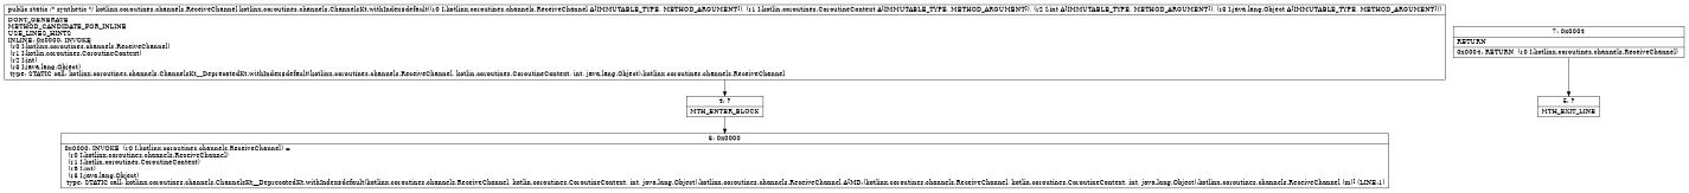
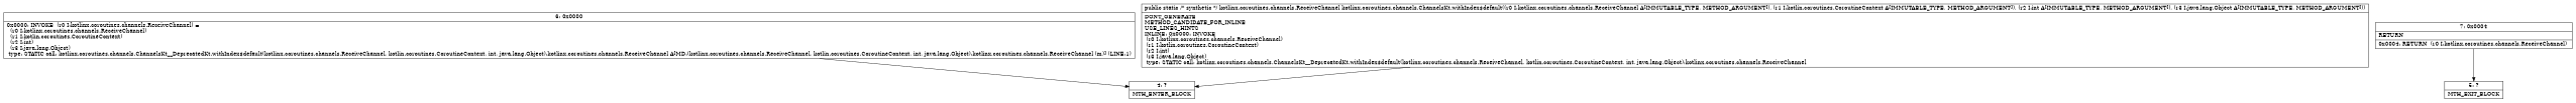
  digraph {
    node [shape=record]
    n1 [label="{4\:\ ?|MTH_ENTER_BLOCK\l}"]
-   n2 [label="{6\:\ 0x0000|0x0000: INVOKE  (r0 I:kotlinx.coroutines.channels.ReceiveChannel) = \l  (r0 I:kotlinx.coroutines.channels.ReceiveChannel)\l  (r1 I:kotlin.coroutines.CoroutineContext)\l  (r9 I:int)\l  (r3 I:java.lang.Object)\l type: STATIC call: kotlinx.coroutines.channels.ChannelsKt__DeprecatedKt.withIndex$default(kotlinx.coroutines.channels.ReceiveChannel, kotlin.coroutines.CoroutineContext, int, java.lang.Object):kotlinx.coroutines.channels.ReceiveChannel A[MD:(kotlinx.coroutines.channels.ReceiveChannel, kotlin.coroutines.CoroutineContext, int, java.lang.Object):kotlinx.coroutines.channels.ReceiveChannel (m)] (LINE:1)\l}"]
+   n2 [label="{6\:\ 0x0000|0x0000: INVOKE  (r0 I:kotlinx.coroutines.channels.ReceiveChannel) = \l  (r0 I:kotlinx.coroutines.channels.ReceiveChannel)\l  (r1 I:kotlin.coroutines.CoroutineContext)\l  (r2 I:int)\l  (r3 I:java.lang.Object)\l type: STATIC call: kotlinx.coroutines.channels.ChannelsKt__DeprecatedKt.withIndex$default(kotlinx.coroutines.channels.ReceiveChannel, kotlin.coroutines.CoroutineContext, int, java.lang.Object):kotlinx.coroutines.channels.ReceiveChannel A[MD:(kotlinx.coroutines.channels.ReceiveChannel, kotlin.coroutines.CoroutineContext, int, java.lang.Object):kotlinx.coroutines.channels.ReceiveChannel (m)] (LINE:1)\l}"]
    n3 [label="{7\:\ 0x0004|RETURN\l|0x0004: RETURN  (r0 I:kotlinx.coroutines.channels.ReceiveChannel) \l}"]
-   n4 [label="{5\:\ ?|MTH_EXIT_LINE\l}"]
+   n4 [label="{5\:\ ?|MTH_EXIT_BLOCK\l}"]
    n5 [label="{public static \/* synthetic *\/ kotlinx.coroutines.channels.ReceiveChannel kotlinx.coroutines.channels.ChannelsKt.withIndex$default((r0 I:kotlinx.coroutines.channels.ReceiveChannel A[IMMUTABLE_TYPE, METHOD_ARGUMENT]), (r1 I:kotlin.coroutines.CoroutineContext A[IMMUTABLE_TYPE, METHOD_ARGUMENT]), (r2 I:int A[IMMUTABLE_TYPE, METHOD_ARGUMENT]), (r3 I:java.lang.Object A[IMMUTABLE_TYPE, METHOD_ARGUMENT]))  | DONT_GENERATE\lMETHOD_CANDIDATE_FOR_INLINE\lUSE_LINES_HINTS\lINLINE: 0x0000: INVOKE  \l  (r0 I:kotlinx.coroutines.channels.ReceiveChannel)\l  (r1 I:kotlin.coroutines.CoroutineContext)\l  (r2 I:int)\l  (r3 I:java.lang.Object)\l type: STATIC call: kotlinx.coroutines.channels.ChannelsKt__DeprecatedKt.withIndex$default(kotlinx.coroutines.channels.ReceiveChannel, kotlin.coroutines.CoroutineContext, int, java.lang.Object):kotlinx.coroutines.channels.ReceiveChannel\l}"]
-   n1 -> n2
+   n2 -> n1
    n3 -> n4
    n5 -> n1
  }
